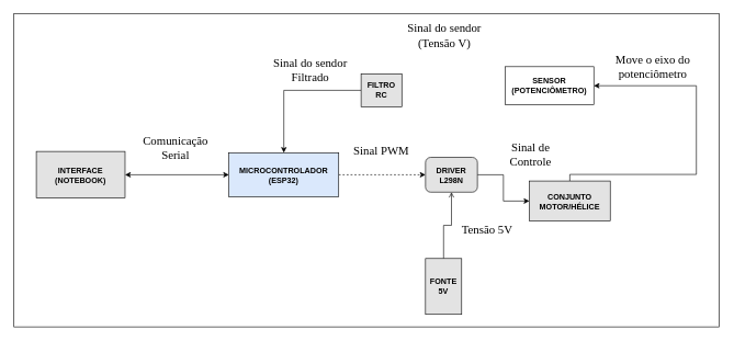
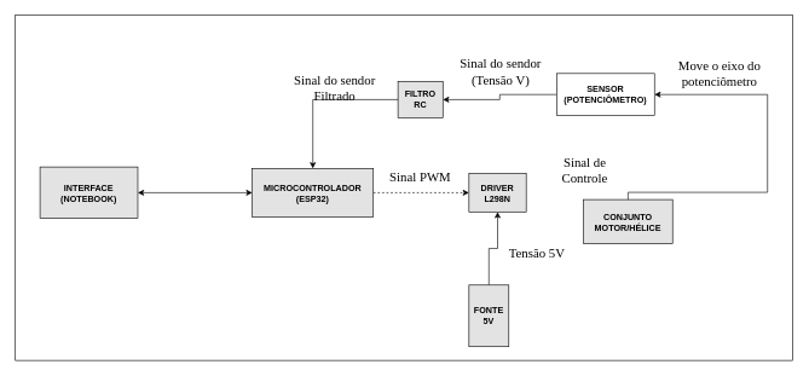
  <mxCell id="0" />
  <mxCell id="1" parent="0" />
  <mxCell id="2" style="edgeStyle=orthogonalEdgeStyle;rounded=0;orthogonalLoop=1;jettySize=auto;html=1;entryX=0;entryY=0.5;entryDx=0;entryDy=0;dashed=1;" parent="1" source="3" target="9" edge="1"><mxGeometry relative="1" as="geometry" /></mxCell>
- <mxCell id="3" value="MICROCONTROLADOR (ESP32)" style="rounded=0;whiteSpace=wrap;html=1;fontStyle=1;shadow=0;fillColor=#dae8fc;" parent="1" vertex="1"><mxGeometry x="347" y="232" width="167" height="67" as="geometry" /></mxCell>
+ <mxCell id="3" value="MICROCONTROLADOR (ESP32)" style="rounded=0;whiteSpace=wrap;html=1;fontStyle=1;shadow=0;fillColor=#E3E3E3;" parent="1" vertex="1"><mxGeometry x="347" y="232" width="167" height="67" as="geometry" /></mxCell>
+ <mxCell id="4" style="edgeStyle=orthogonalEdgeStyle;rounded=0;orthogonalLoop=1;jettySize=auto;html=1;entryX=1;entryY=0.5;entryDx=0;entryDy=0;" edge="1" parent="1" source="5" target="22"><mxGeometry relative="1" as="geometry" /></mxCell>
  <mxCell id="5" value="SENSOR (POTENCIÔMETRO)" style="rounded=0;whiteSpace=wrap;html=1;fontStyle=1;shadow=0;fillColor=#ffffff;" parent="1" vertex="1"><mxGeometry x="767" y="101" width="135" height="58" as="geometry" /></mxCell>
  <mxCell id="6" style="edgeStyle=orthogonalEdgeStyle;rounded=0;orthogonalLoop=1;jettySize=auto;html=1;startArrow=classic;startFill=1;" parent="1" source="7" target="3" edge="1"><mxGeometry relative="1" as="geometry" /></mxCell>
  <mxCell id="7" value="INTERFACE (NOTEBOOK)" style="rounded=0;whiteSpace=wrap;html=1;fontStyle=1;shadow=0;fillColor=#E3E3E3;" parent="1" vertex="1"><mxGeometry x="54" y="230" width="135" height="71" as="geometry" /></mxCell>
- <mxCell id="8" style="edgeStyle=orthogonalEdgeStyle;rounded=0;orthogonalLoop=1;jettySize=auto;html=1;entryX=0;entryY=0.5;entryDx=0;entryDy=0;" parent="1" source="9" target="13" edge="1"><mxGeometry relative="1" as="geometry" /></mxCell>
- <mxCell id="9" value="DRIVER L298N" style="whiteSpace=wrap;html=1;fontStyle=1;shadow=0;fillColor=#E3E3E3;rounded=1;" parent="1" vertex="1"><mxGeometry x="646" y="239" width="79" height="53" as="geometry" /></mxCell>
- <mxCell id="10" style="edgeStyle=orthogonalEdgeStyle;rounded=0;orthogonalLoop=1;jettySize=auto;html=1;entryX=0.5;entryY=1;entryDx=0;entryDy=0;endArrow=open;" parent="1" source="11" target="9" edge="1"><mxGeometry relative="1" as="geometry" /></mxCell>
+ <mxCell id="9" value="DRIVER L298N" style="rounded=0;whiteSpace=wrap;html=1;fontStyle=1;shadow=0;fillColor=#E3E3E3;" parent="1" vertex="1"><mxGeometry x="646" y="239" width="79" height="53" as="geometry" /></mxCell>
+ <mxCell id="10" style="edgeStyle=orthogonalEdgeStyle;rounded=0;orthogonalLoop=1;jettySize=auto;html=1;entryX=0.5;entryY=1;entryDx=0;entryDy=0;" parent="1" source="11" target="9" edge="1"><mxGeometry relative="1" as="geometry" /></mxCell>
  <mxCell id="11" value="FONTE 5V" style="rounded=0;whiteSpace=wrap;html=1;fontStyle=1;shadow=0;fillColor=#E3E3E3;" parent="1" vertex="1"><mxGeometry x="646" y="393" width="55" height="85" as="geometry" /></mxCell>
  <mxCell id="12" style="edgeStyle=orthogonalEdgeStyle;rounded=0;orthogonalLoop=1;jettySize=auto;html=1;entryX=1;entryY=0.5;entryDx=0;entryDy=0;" edge="1" parent="1" source="13" target="5"><mxGeometry relative="1" as="geometry"><mxPoint x="1028" y="128" as="targetPoint" /><Array as="points"><mxPoint x="1058" y="265" /><mxPoint x="1058" y="130" /></Array></mxGeometry></mxCell>
  <mxCell id="13" value="CONJUNTO MOTOR/HÉLICE" style="rounded=0;whiteSpace=wrap;html=1;fontStyle=1;shadow=0;fillColor=#E3E3E3;" parent="1" vertex="1"><mxGeometry x="804" y="275" width="123" height="61" as="geometry" /></mxCell>
- <mxCell id="14" value="Comunicação Serial" style="text;strokeColor=none;fillColor=none;align=center;verticalAlign=middle;rounded=0;fontFamily=Times New Roman;fontStyle=0;fontSize=18;shadow=0;fontColor=default;whiteSpace=wrap;html=1;" parent="1" vertex="1"><mxGeometry x="209" y="208" width="114" height="33" as="geometry" /></mxCell>
- <mxCell id="15" value="Sinal do sendor (Tensão V)" style="text;strokeColor=none;fillColor=none;align=center;verticalAlign=middle;rounded=0;fontFamily=Times New Roman;fontStyle=0;fontSize=18;shadow=0;fontColor=default;whiteSpace=wrap;html=1;" parent="1" vertex="1"><mxGeometry x="607" y="39" width="136" height="30" as="geometry" /></mxCell>
- <mxCell id="16" value="Sinal PWM" style="text;strokeColor=none;fillColor=none;align=center;verticalAlign=middle;rounded=0;fontFamily=Times New Roman;fontStyle=0;fontSize=18;shadow=0;fontColor=default;whiteSpace=wrap;html=1;" parent="1" vertex="1"><mxGeometry x="524" y="214" width="110" height="31" as="geometry" /></mxCell>
+ <mxCell id="15" value="Sinal do sendor (Tensão V)" style="text;strokeColor=none;fillColor=none;align=center;verticalAlign=middle;rounded=0;fontFamily=Times New Roman;fontStyle=0;fontSize=18;shadow=0;fontColor=default;whiteSpace=wrap;html=1;" parent="1" vertex="1"><mxGeometry x="622" y="84" width="136" height="30" as="geometry" /></mxCell>
+ <mxCell id="16" value="Sinal PWM" style="text;strokeColor=none;fillColor=none;align=center;verticalAlign=middle;rounded=0;fontFamily=Times New Roman;fontStyle=0;fontSize=18;shadow=0;fontColor=default;whiteSpace=wrap;html=1;" parent="1" vertex="1"><mxGeometry x="524" y="229" width="110" height="31" as="geometry" /></mxCell>
  <mxCell id="17" value="Tensão 5V" style="text;strokeColor=none;fillColor=none;align=center;verticalAlign=middle;rounded=0;fontFamily=Times New Roman;fontStyle=0;fontSize=18;shadow=0;fontColor=default;whiteSpace=wrap;html=1;" parent="1" vertex="1"><mxGeometry x="685" y="333" width="110" height="31" as="geometry" /></mxCell>
  <mxCell id="18" value="Sinal de Controle" style="text;strokeColor=none;fillColor=none;align=center;verticalAlign=middle;rounded=0;fontFamily=Times New Roman;fontStyle=0;fontSize=18;shadow=0;fontColor=default;whiteSpace=wrap;html=1;" parent="1" vertex="1"><mxGeometry x="751" y="219" width="110" height="31" as="geometry" /></mxCell>
  <mxCell id="19" value="Move o eixo do potenciômetro" style="text;strokeColor=none;fillColor=none;align=center;verticalAlign=middle;rounded=0;fontFamily=Times New Roman;fontStyle=0;fontSize=18;shadow=0;fontColor=default;whiteSpace=wrap;html=1;" parent="1" vertex="1"><mxGeometry x="922" y="86" width="140" height="31" as="geometry" /></mxCell>
  <mxCell id="20" value="" style="rounded=0;whiteSpace=wrap;html=1;fillColor=none;" parent="1" vertex="1"><mxGeometry x="20" y="20" width="1073" height="477" as="geometry" /></mxCell>
  <mxCell id="21" style="edgeStyle=orthogonalEdgeStyle;rounded=0;orthogonalLoop=1;jettySize=auto;html=1;" edge="1" parent="1" source="22" target="3"><mxGeometry relative="1" as="geometry" /></mxCell>
  <mxCell id="22" value="FILTRO RC" style="rounded=0;whiteSpace=wrap;html=1;fontStyle=1;shadow=0;fillColor=#E3E3E3;" vertex="1" parent="1"><mxGeometry x="548" y="112" width="62" height="50" as="geometry" /></mxCell>
- <mxCell id="23" value="Sinal do sendor Filtrado" style="text;strokeColor=none;fillColor=none;align=center;verticalAlign=middle;rounded=0;fontFamily=Times New Roman;fontStyle=0;fontSize=18;shadow=0;fontColor=default;whiteSpace=wrap;html=1;" vertex="1" parent="1"><mxGeometry x="403" y="92" width="136" height="30" as="geometry" /></mxCell>
+ <mxCell id="23" value="Sinal do sendor Filtrado" style="text;strokeColor=none;fillColor=none;align=center;verticalAlign=middle;rounded=0;fontFamily=Times New Roman;fontStyle=0;fontSize=18;shadow=0;fontColor=default;whiteSpace=wrap;html=1;" vertex="1" parent="1"><mxGeometry x="393" y="107" width="136" height="30" as="geometry" /></mxCell>
